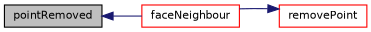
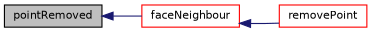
  digraph {
    rankdir=LR
    node [color=red fontname=Helvetica fontsize=10 shape=record]
    edge [color=midnightblue dir=back fontname=Helvetica fontsize=10 labelfontname=Helvetica labelfontsize=10 style=solid]
    n1 [color=black fillcolor=grey75 fontcolor=black height=0.2 label=pointRemoved style=filled width=0.4]
    n2 [height=0.2 label=faceNeighbour width=0.4]
    n3 [height=0.2 label=removePoint width=0.4]
    n1 -> n2
-   n3 -> n2
+   n2 -> n3
  }
